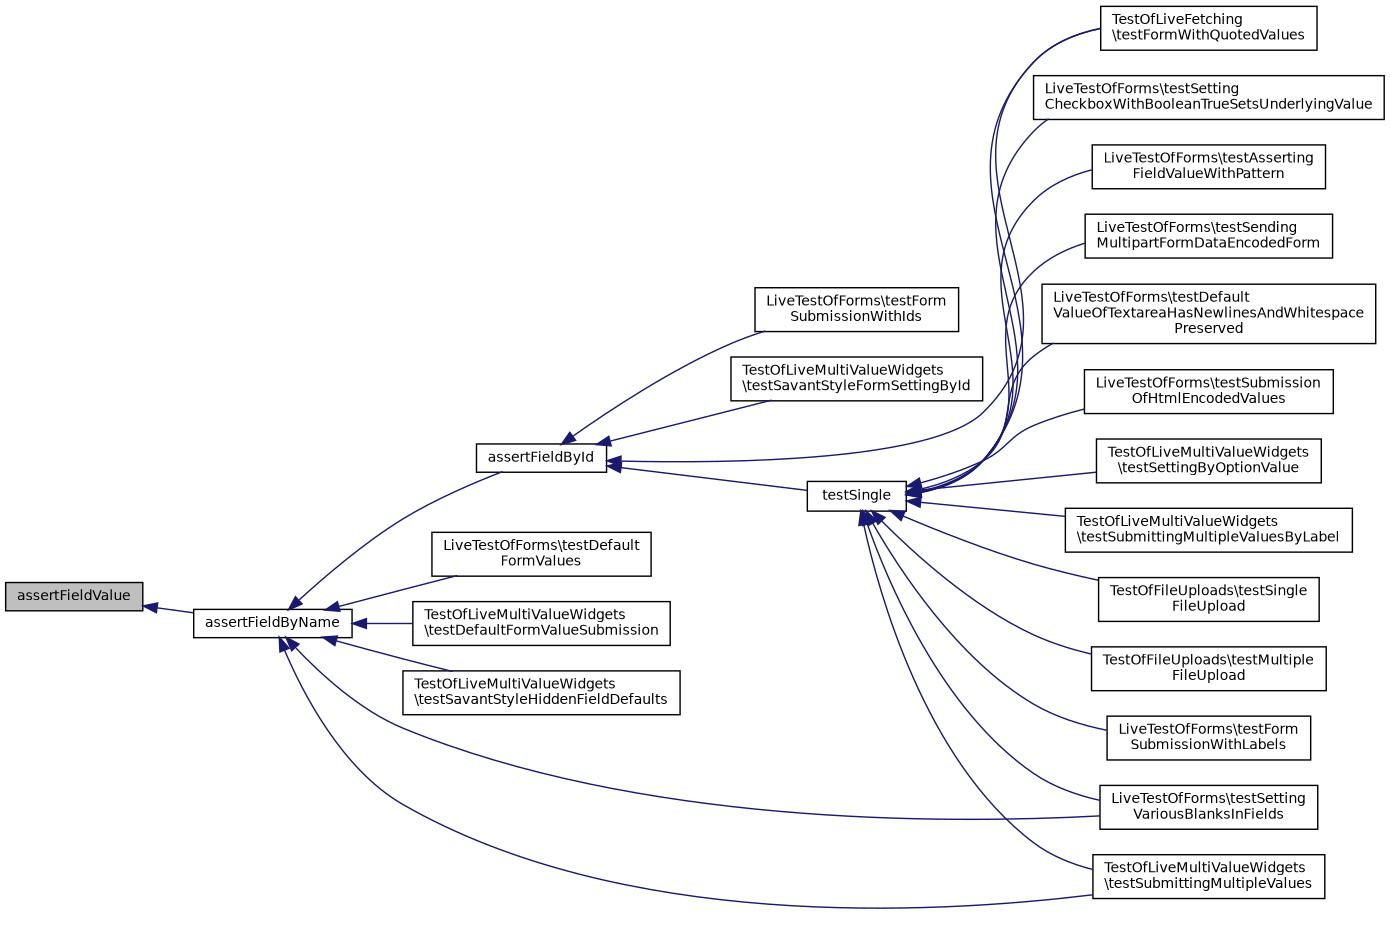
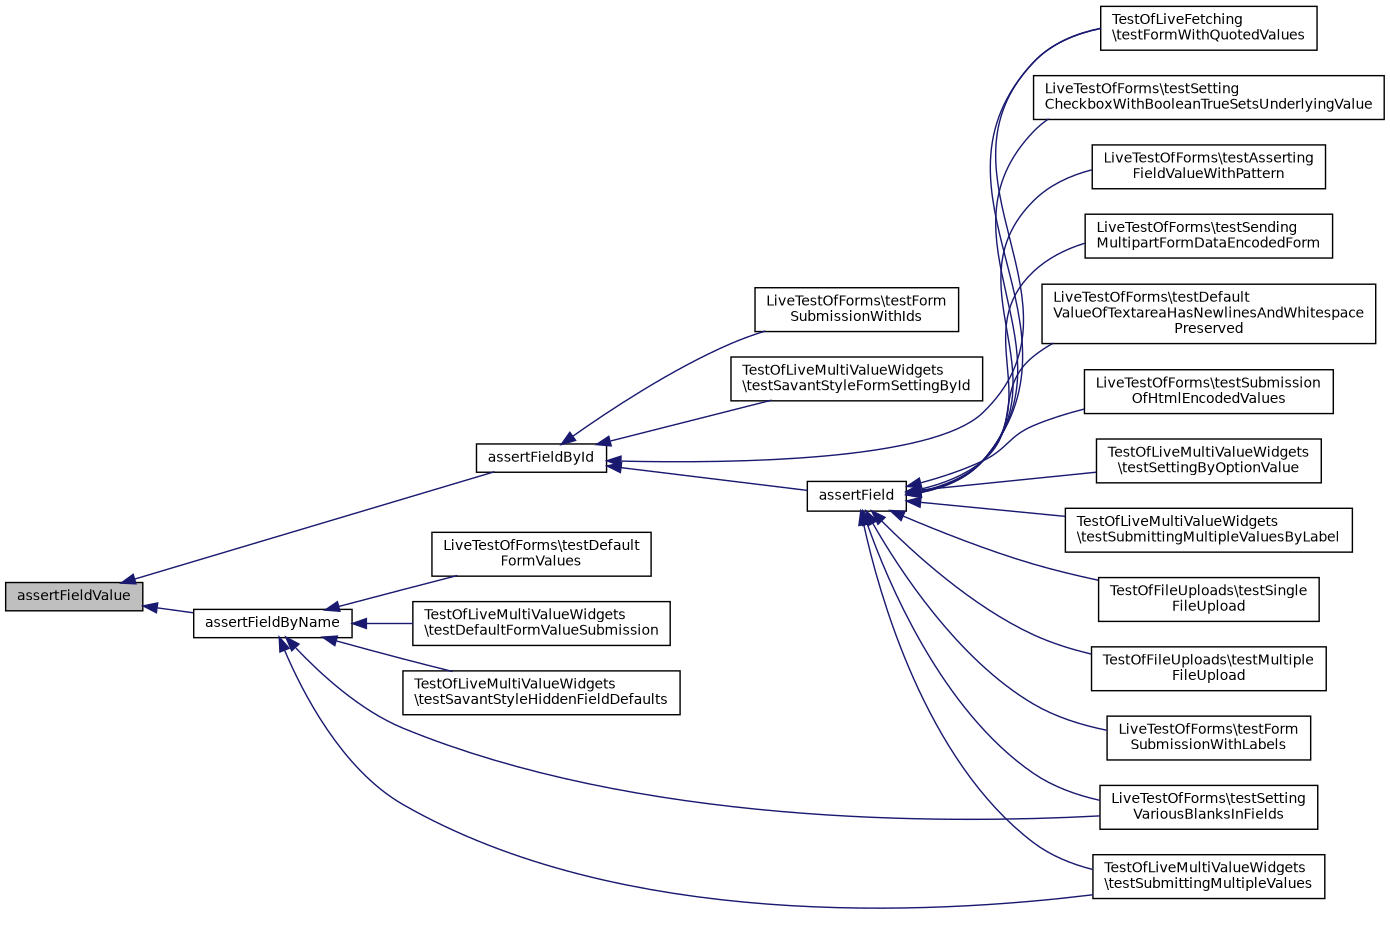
  digraph {
    rankdir=LR
    node [color=black fillcolor=white fontname=Helvetica fontsize=10 shape=record style=filled]
    edge [color=midnightblue dir=back fontname=Helvetica fontsize=10 labelfontname=Helvetica labelfontsize=10 style=solid]
    n1 [fillcolor=grey75 fontcolor=black height=0.2 label=assertFieldValue width=0.4]
    n2 [height=0.2 label=assertFieldByName width=0.4]
    n3 [height=0.2 label=assertFieldById width=0.4]
-   n4 [height=0.2 label=testSingle width=0.4]
+   n4 [height=0.2 label=assertField width=0.4]
    n5 [height=0.2 label="TestOfLiveFetching\l\\testFormWithQuotedValues" width=0.4]
    n6 [height=0.2 label="LiveTestOfForms\\testForm\lSubmissionWithLabels" width=0.4]
    n7 [height=0.2 label="LiveTestOfForms\\testSetting\lCheckboxWithBooleanTrueSetsUnderlyingValue" width=0.4]
    n8 [height=0.2 label="LiveTestOfForms\\testAsserting\lFieldValueWithPattern" width=0.4]
    n9 [height=0.2 label="LiveTestOfForms\\testSending\lMultipartFormDataEncodedForm" width=0.4]
    n10 [height=0.2 label="LiveTestOfForms\\testSetting\lVariousBlanksInFields" width=0.4]
    n11 [height=0.2 label="LiveTestOfForms\\testDefault\lValueOfTextareaHasNewlinesAndWhitespace\lPreserved" width=0.4]
    n12 [height=0.2 label="LiveTestOfForms\\testSubmission\lOfHtmlEncodedValues" width=0.4]
    n13 [height=0.2 label="TestOfLiveMultiValueWidgets\l\\testSubmittingMultipleValues" width=0.4]
    n14 [height=0.2 label="TestOfLiveMultiValueWidgets\l\\testSettingByOptionValue" width=0.4]
    n15 [height=0.2 label="TestOfLiveMultiValueWidgets\l\\testSubmittingMultipleValuesByLabel" width=0.4]
    n16 [height=0.2 label="TestOfFileUploads\\testSingle\lFileUpload" width=0.4]
    n17 [height=0.2 label="TestOfFileUploads\\testMultiple\lFileUpload" width=0.4]
    n18 [height=0.2 label="LiveTestOfForms\\testDefault\lFormValues" width=0.4]
    n19 [height=0.2 label="TestOfLiveMultiValueWidgets\l\\testDefaultFormValueSubmission" width=0.4]
    n20 [height=0.2 label="TestOfLiveMultiValueWidgets\l\\testSavantStyleHiddenFieldDefaults" width=0.4]
    n21 [height=0.2 label="LiveTestOfForms\\testForm\lSubmissionWithIds" width=0.4]
    n22 [height=0.2 label="TestOfLiveMultiValueWidgets\l\\testSavantStyleFormSettingById" width=0.4]
    n1 -> n2
-   n2 -> n3
+   n1 -> n3
    n2 -> n10
    n2 -> n13
    n2 -> n18
    n2 -> n19
    n2 -> n20
    n3 -> n4
    n3 -> n5
    n3 -> n21
    n3 -> n22
    n4 -> n5
    n4 -> n6
    n4 -> n7
    n4 -> n8
    n4 -> n9
    n4 -> n10
    n4 -> n11
    n4 -> n12
    n4 -> n13
    n4 -> n14
    n4 -> n15
    n4 -> n16
    n4 -> n17
  }
